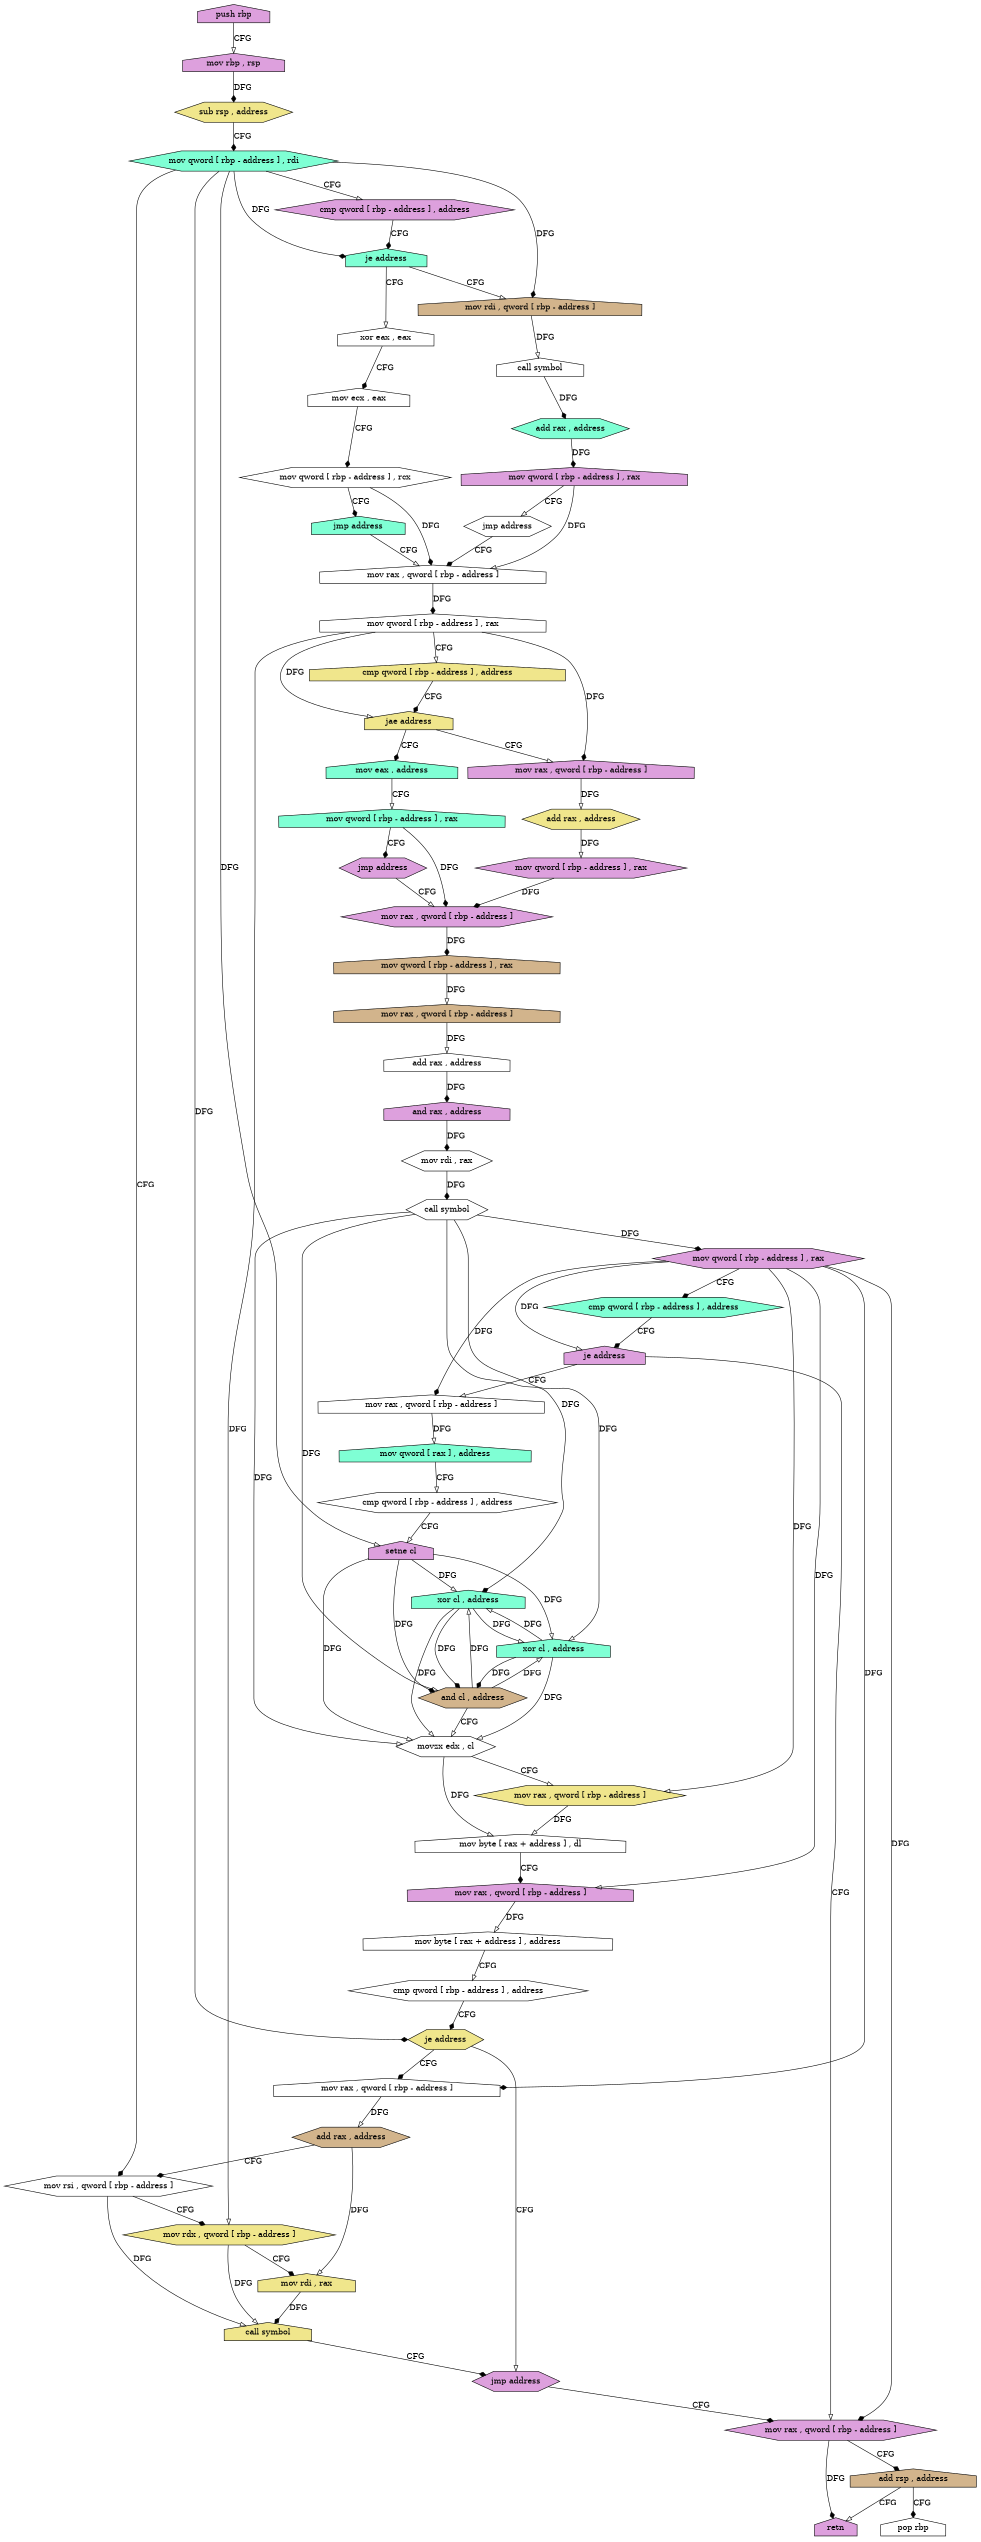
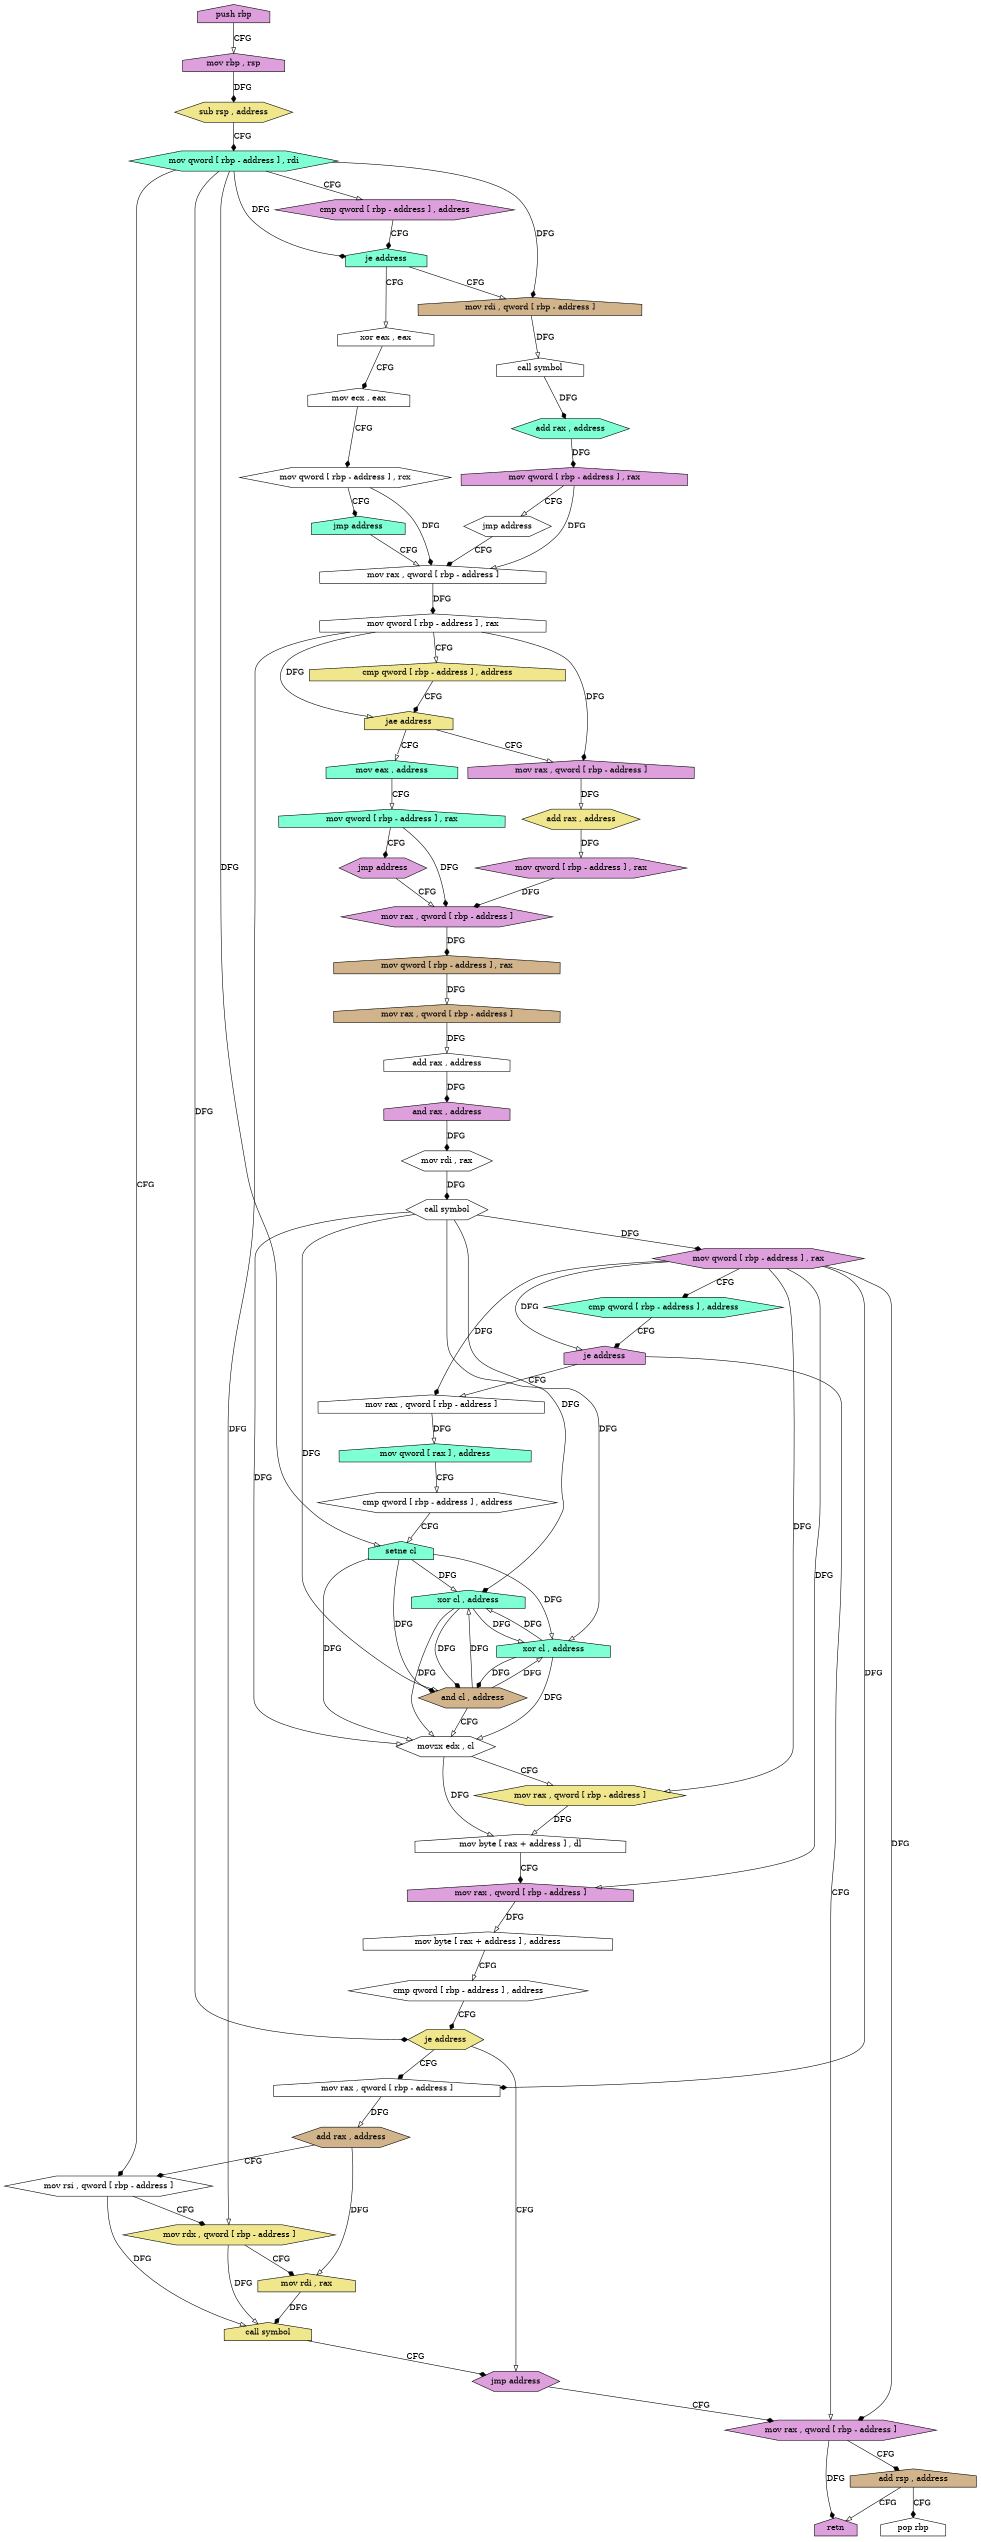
  digraph {
    node [fillcolor=white shape=house style=filled]
    edge [arrowhead=onormal]
    n1 [fillcolor=plum label="push rbp"]
    n2 [fillcolor=plum label="mov rbp , rsp"]
    n3 [fillcolor=khaki label="sub rsp , address" shape=hexagon]
    n4 [fillcolor=aquamarine label="mov qword [ rbp - address ] , rdi" shape=hexagon]
    n5 [fillcolor=plum label="cmp qword [ rbp - address ] , address" shape=hexagon]
    n6 [fillcolor=aquamarine label="je address"]
    n7 [fillcolor=tan label="mov rdi , qword [ rbp - address ]"]
-   n8 [fillcolor=plum label="setne cl"]
+   n8 [fillcolor=aquamarine label="setne cl"]
    n9 [fillcolor=khaki label="je address" shape=hexagon]
    n10 [label="mov rsi , qword [ rbp - address ]" shape=hexagon]
    n11 [label="xor eax , eax"]
    n12 [label="call symbol"]
    n13 [fillcolor=aquamarine label="xor cl , address"]
    n14 [fillcolor=aquamarine label="xor cl , address"]
    n15 [fillcolor=tan label="and cl , address" shape=hexagon]
    n16 [label="movzx edx , cl" shape=hexagon]
    n17 [fillcolor=plum label="jmp address" shape=hexagon]
    n18 [label="mov rax , qword [ rbp - address ]"]
    n19 [fillcolor=khaki label="mov rdx , qword [ rbp - address ]" shape=hexagon]
    n20 [fillcolor=khaki label="call symbol"]
    n21 [label="mov ecx , eax"]
    n22 [label="mov qword [ rbp - address ] , rcx" shape=hexagon]
    n23 [fillcolor=aquamarine label="add rax , address" shape=hexagon]
    n24 [fillcolor=aquamarine label="jmp address"]
    n25 [label="mov rax , qword [ rbp - address ]"]
    n26 [label="mov qword [ rbp - address ] , rax"]
    n27 [fillcolor=khaki label="cmp qword [ rbp - address ] , address"]
    n28 [fillcolor=khaki label="jae address"]
    n29 [fillcolor=plum label="mov rax , qword [ rbp - address ]"]
    n30 [fillcolor=plum label="mov qword [ rbp - address ] , rax"]
    n31 [label="jmp address" shape=hexagon]
    n32 [fillcolor=aquamarine label="mov eax , address"]
    n33 [fillcolor=khaki label="add rax , address" shape=hexagon]
    n34 [fillcolor=khaki label="mov rdi , rax"]
    n35 [fillcolor=aquamarine label="mov qword [ rbp - address ] , rax"]
    n36 [fillcolor=plum label="mov qword [ rbp - address ] , rax" shape=hexagon]
    n37 [fillcolor=plum label="mov rax , qword [ rbp - address ]" shape=hexagon]
    n38 [fillcolor=plum label="jmp address" shape=hexagon]
    n39 [fillcolor=tan label="mov qword [ rbp - address ] , rax"]
    n40 [fillcolor=tan label="mov rax , qword [ rbp - address ]"]
    n41 [fillcolor=plum label="mov rax , qword [ rbp - address ]" shape=hexagon]
    n42 [fillcolor=tan label="add rsp , address"]
    n43 [fillcolor=plum label=retn]
    n44 [label="pop rbp"]
    n45 [label="mov rax , qword [ rbp - address ]"]
    n46 [fillcolor=aquamarine label="mov qword [ rax ] , address"]
    n47 [label="cmp qword [ rbp - address ] , address" shape=hexagon]
    n48 [fillcolor=khaki label="mov rax , qword [ rbp - address ]" shape=hexagon]
    n49 [label="mov byte [ rax + address ] , dl"]
    n50 [fillcolor=plum label="mov rax , qword [ rbp - address ]"]
    n51 [label="mov byte [ rax + address ] , address"]
    n52 [label="cmp qword [ rbp - address ] , address" shape=hexagon]
    n53 [fillcolor=tan label="add rax , address" shape=hexagon]
    n54 [label="add rax , address"]
    n55 [fillcolor=plum label="and rax , address"]
    n56 [label="mov rdi , rax" shape=hexagon]
    n57 [label="call symbol" shape=hexagon]
    n58 [fillcolor=plum label="mov qword [ rbp - address ] , rax" shape=hexagon]
    n59 [fillcolor=aquamarine label="cmp qword [ rbp - address ] , address" shape=hexagon]
    n60 [fillcolor=plum label="je address"]
    n1 -> n2 [label=CFG]
    n2 -> n3 [arrowhead=diamond label=DFG]
    n3 -> n4 [arrowhead=diamond label=CFG]
    n4 -> n5 [label=CFG]
    n4 -> n6 [arrowhead=diamond label=DFG]
    n4 -> n7 [arrowhead=diamond label=DFG]
    n4 -> n8 [label=DFG]
    n4 -> n9 [arrowhead=diamond label=DFG]
    n4 -> n10 [arrowhead=diamond label=CFG]
    n5 -> n6 [arrowhead=diamond label=CFG]
    n6 -> n7 [label=CFG]
    n6 -> n11 [label=CFG]
    n7 -> n12 [label=DFG]
    n8 -> n13 [label=DFG]
    n8 -> n14 [label=DFG]
    n8 -> n15 [arrowhead=diamond label=DFG]
    n8 -> n16 [label=DFG]
    n9 -> n17 [label=CFG]
    n9 -> n18 [arrowhead=diamond label=CFG]
    n10 -> n19 [arrowhead=diamond label=CFG]
    n10 -> n20 [label=DFG]
    n11 -> n21 [arrowhead=diamond label=CFG]
    n12 -> n23 [arrowhead=diamond label=DFG]
    n13 -> n14 [label=DFG]
    n13 -> n15 [arrowhead=diamond label=DFG]
    n13 -> n16 [label=DFG]
    n14 -> n13 [label=DFG]
    n14 -> n15 [arrowhead=diamond label=DFG]
    n14 -> n16 [label=DFG]
    n15 -> n13 [label=DFG]
    n15 -> n14 [label=DFG]
    n15 -> n16 [label=CFG]
    n16 -> n48 [label=CFG]
    n16 -> n49 [label=DFG]
    n17 -> n41 [arrowhead=diamond label=CFG]
    n18 -> n53 [label=DFG]
    n19 -> n20 [label=DFG]
    n19 -> n34 [arrowhead=diamond label=CFG]
    n20 -> n17 [arrowhead=diamond label=CFG]
    n21 -> n22 [arrowhead=diamond label=CFG]
    n22 -> n24 [arrowhead=diamond label=CFG]
    n22 -> n25 [arrowhead=diamond label=DFG]
    n23 -> n30 [arrowhead=diamond label=DFG]
    n24 -> n25 [label=CFG]
    n25 -> n26 [arrowhead=diamond label=DFG]
    n26 -> n19 [label=DFG]
    n26 -> n27 [label=CFG]
    n26 -> n28 [label=DFG]
    n26 -> n29 [arrowhead=diamond label=DFG]
    n27 -> n28 [arrowhead=diamond label=CFG]
    n28 -> n29 [label=CFG]
-   n28 -> n32 [arrowhead=diamond label=CFG]
+   n28 -> n32 [label=CFG]
    n29 -> n33 [label=DFG]
    n30 -> n25 [label=DFG]
    n30 -> n31 [label=CFG]
    n31 -> n25 [arrowhead=diamond label=CFG]
    n32 -> n35 [label=CFG]
    n33 -> n36 [label=DFG]
    n34 -> n20 [arrowhead=diamond label=DFG]
    n35 -> n37 [arrowhead=diamond label=DFG]
    n35 -> n38 [arrowhead=diamond label=CFG]
    n36 -> n37 [arrowhead=diamond label=DFG]
    n37 -> n39 [arrowhead=diamond label=DFG]
    n38 -> n37 [label=CFG]
    n39 -> n40 [label=DFG]
    n40 -> n54 [label=DFG]
    n41 -> n42 [arrowhead=diamond label=CFG]
    n41 -> n43 [arrowhead=diamond label=DFG]
    n42 -> n43 [label=CFG]
    n42 -> n44 [arrowhead=diamond label=CFG]
    n45 -> n46 [label=DFG]
    n46 -> n47 [label=CFG]
    n47 -> n8 [label=CFG]
    n48 -> n49 [label=DFG]
    n49 -> n50 [arrowhead=diamond label=CFG]
    n50 -> n51 [label=DFG]
    n51 -> n52 [label=CFG]
    n52 -> n9 [arrowhead=diamond label=CFG]
    n53 -> n10 [arrowhead=diamond label=CFG]
    n53 -> n34 [label=DFG]
    n54 -> n55 [arrowhead=diamond label=DFG]
    n55 -> n56 [arrowhead=diamond label=DFG]
    n56 -> n57 [arrowhead=diamond label=DFG]
    n57 -> n13 [arrowhead=diamond label=DFG]
    n57 -> n14 [label=DFG]
    n57 -> n15 [label=DFG]
    n57 -> n16 [label=DFG]
    n57 -> n58 [arrowhead=diamond label=DFG]
    n58 -> n18 [arrowhead=diamond label=DFG]
    n58 -> n41 [arrowhead=diamond label=DFG]
    n58 -> n45 [arrowhead=diamond label=DFG]
    n58 -> n48 [label=DFG]
    n58 -> n50 [label=DFG]
    n58 -> n59 [arrowhead=diamond label=CFG]
    n58 -> n60 [label=DFG]
    n59 -> n60 [arrowhead=diamond label=CFG]
    n60 -> n41 [label=CFG]
    n60 -> n45 [label=CFG]
  }
